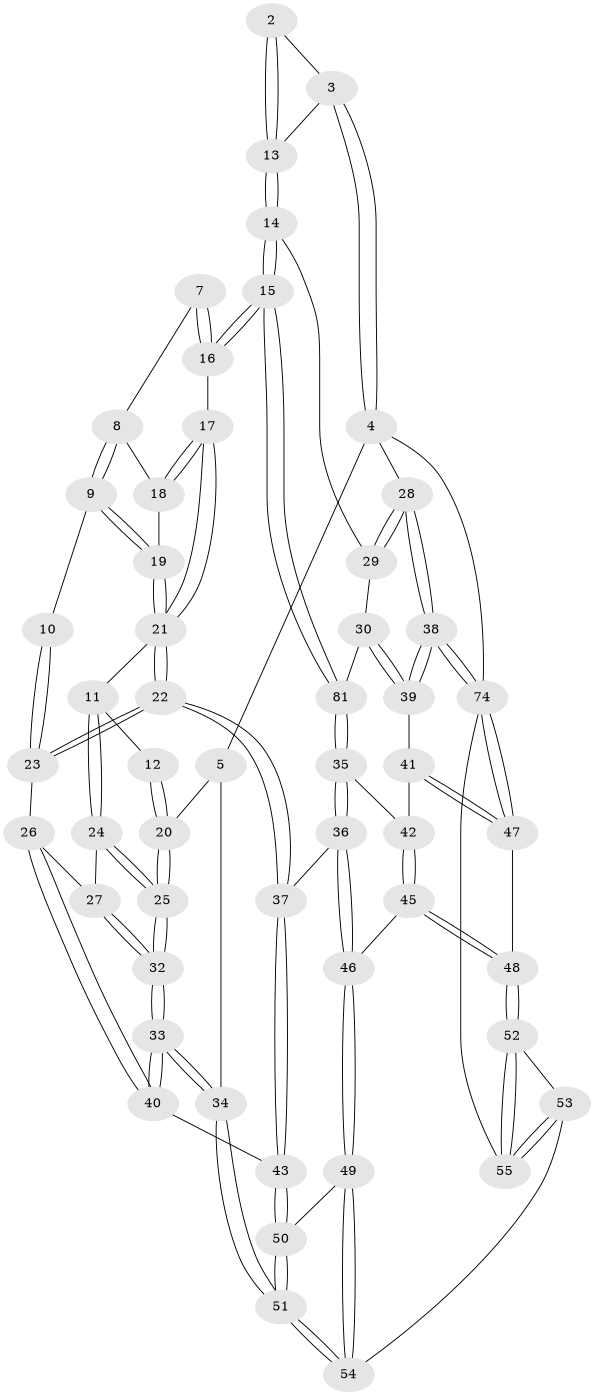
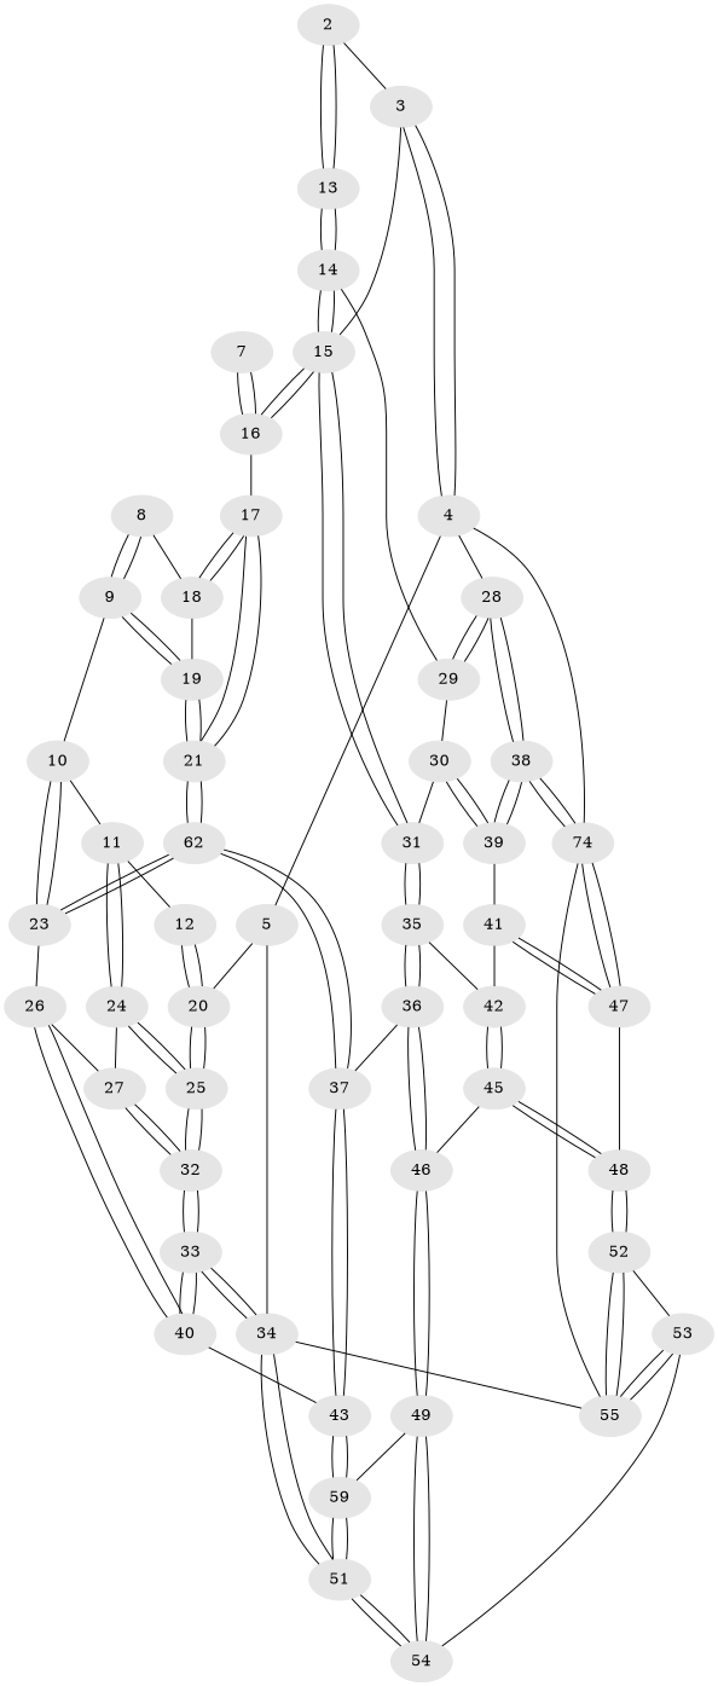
  graph {
    node [color=gray90 style=filled]
    2
    3
    13
    7
    8
    16
    4
    14
    5
    28
    n11 [label=74]
    20
    34
    29
    38
    55
    47
    25
    51
    12
    9
    18
    17
    10
    19
    11
    23
    21
    24
    26
    27
    15
-   31 [label=81]
+   31
    30
    35
-   22
+   22 [label=62]
    32
    37
    43
    40
    33
    39
    41
    36
    42
    54
    46
    45
    49
-   50
+   50 [label=59]
    48
    52
    53
    2 -- 3
    2 -- 13
    2 -- 13
-   3 -- 13
+   3 -- 15
    3 -- 4
    3 -- 4
    13 -- 14
    13 -- 14
-   7 -- 8
    7 -- 16
    7 -- 16
    8 -- 9
    8 -- 9
    8 -- 18
    16 -- 17
    4 -- 5
    4 -- 28
    4 -- n11
    14 -- 29
    14 -- 15
    14 -- 15
    5 -- 20
    5 -- 34
    28 -- 29
    28 -- 29
    28 -- 38
    28 -- 38
    n11 -- 55
    n11 -- 47
    n11 -- 47
    20 -- 25
    20 -- 25
+   34 -- 55
    34 -- 51
    34 -- 51
    29 -- 30
    38 -- n11
    38 -- n11
    38 -- 39
    38 -- 39
    47 -- 48
    25 -- 32
    25 -- 32
    51 -- 54
    51 -- 54
    12 -- 20
    12 -- 20
    9 -- 10
    9 -- 19
    9 -- 19
    18 -- 19
    17 -- 18
    17 -- 18
    17 -- 21
    17 -- 21
-   21 -- 11
+   10 -- 11
    10 -- 23
    10 -- 23
    19 -- 21
    19 -- 21
    11 -- 12
    11 -- 24
    11 -- 24
    23 -- 26
    21 -- 22
    21 -- 22
    24 -- 25
    24 -- 25
    24 -- 27
    26 -- 27
    26 -- 40
    26 -- 40
    27 -- 32
    27 -- 32
    15 -- 16
    15 -- 16
    15 -- 31
    15 -- 31
    31 -- 35
    31 -- 35
    30 -- 31
    30 -- 39
    30 -- 39
    35 -- 36
    35 -- 36
    35 -- 42
    22 -- 23
    22 -- 23
    22 -- 37
    22 -- 37
    32 -- 33
    32 -- 33
    37 -- 43
    37 -- 43
    43 -- 50
    43 -- 50
    40 -- 43
    33 -- 34
    33 -- 34
    33 -- 40
    33 -- 40
    39 -- 41
    41 -- 47
    41 -- 47
    41 -- 42
    36 -- 37
    36 -- 46
    36 -- 46
    42 -- 45
    42 -- 45
    46 -- 49
    46 -- 49
    45 -- 46
    45 -- 48
    45 -- 48
    49 -- 54
    49 -- 54
    49 -- 50
    50 -- 51
    50 -- 51
    48 -- 52
    48 -- 52
    52 -- 55
    52 -- 55
    52 -- 53
    53 -- 55
    53 -- 55
    53 -- 54
  }
